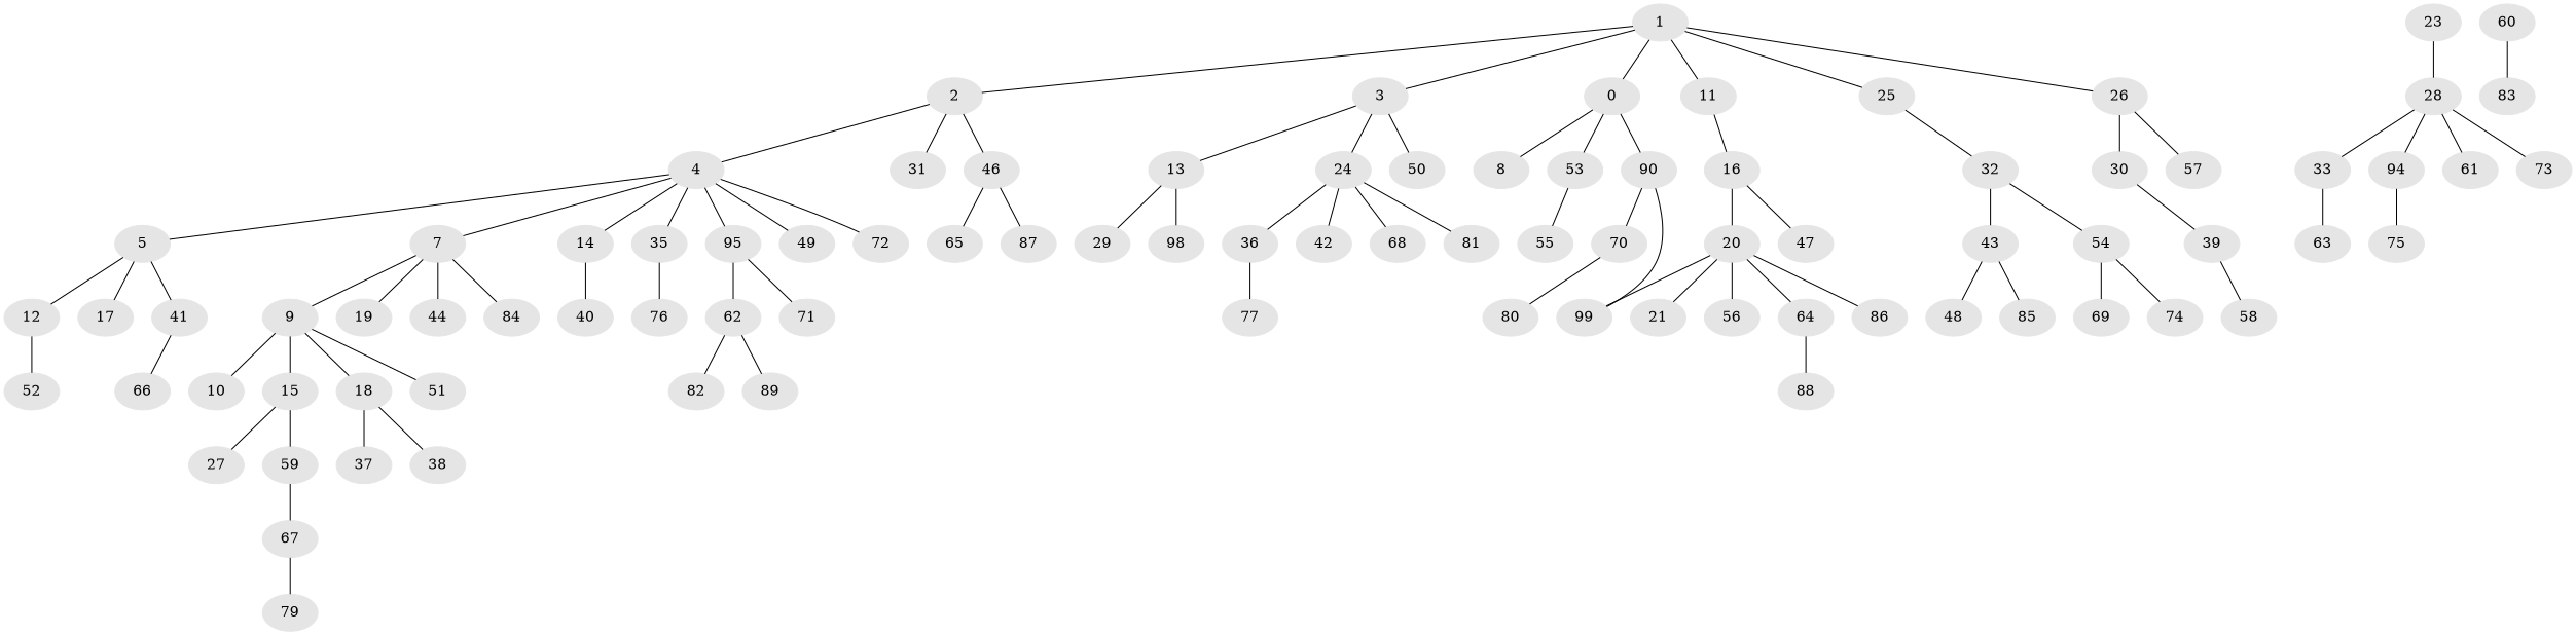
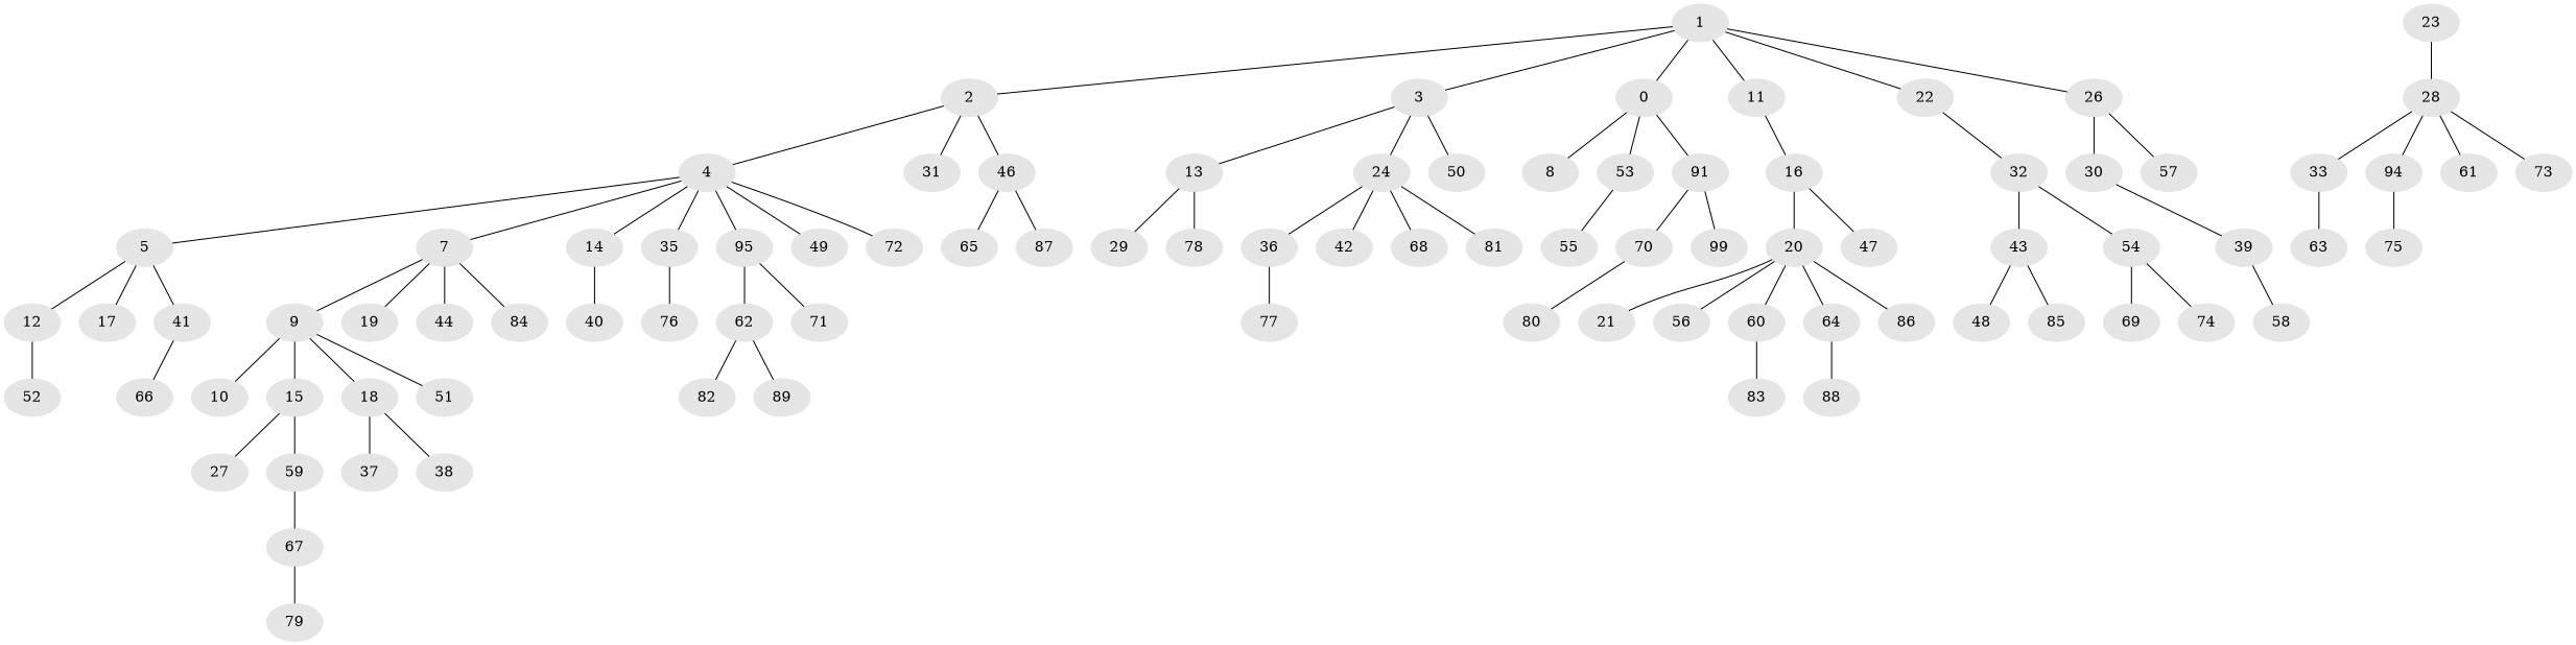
  graph {
    node [color=gray90 style=filled]
    1
    2
    3
    n4 [label=0]
    11
-   22 [label=25]
+   22
    26
    4
    31
    46
    13
    24
    50
    8
    53
-   90
+   90 [label=91]
    16
    32
    30
    57
    5
    7
    14
    35
    n25 [label=95]
    49
    72
    23
    28
    65
    87
    29
-   78 [label=98]
+   78
    36
    42
    68
    81
    12
    17
    41
    9
    19
    44
    84
    40
    76
    62
    71
    52
    66
    55
    70
    n53 [label=99]
    10
    15
    18
    51
    27
    59
    37
    38
    20
    47
    67
    21
    56
    60
    64
    86
    83
    88
    43
    54
    33
    n75 [label=94]
    61
    73
    77
    39
    63
    75
    58
    48
    85
    69
    74
    79
    82
    89
    80
    1 -- 2
    1 -- 3
    1 -- n4
    1 -- 11
    1 -- 22
    1 -- 26
    2 -- 4
    2 -- 31
    2 -- 46
    3 -- 13
    3 -- 24
    3 -- 50
    n4 -- 8
    n4 -- 53
    n4 -- 90
    11 -- 16
    22 -- 32
    26 -- 30
    26 -- 57
    4 -- 5
    4 -- 7
    4 -- 14
    4 -- 35
    4 -- n25
    4 -- 49
    4 -- 72
    46 -- 65
    46 -- 87
    13 -- 29
    13 -- 78
    24 -- 36
    24 -- 42
    24 -- 68
    24 -- 81
    53 -- 55
    90 -- 70
    90 -- n53
    16 -- 20
    16 -- 47
    32 -- 43
    32 -- 54
    30 -- 39
    5 -- 12
    5 -- 17
    5 -- 41
    7 -- 9
    7 -- 19
    7 -- 44
    7 -- 84
    14 -- 40
    35 -- 76
    n25 -- 62
    n25 -- 71
    23 -- 28
    28 -- 33
    28 -- n75
    28 -- 61
    28 -- 73
    36 -- 77
    12 -- 52
    41 -- 66
    9 -- 10
    9 -- 15
    9 -- 18
    9 -- 51
    62 -- 82
    62 -- 89
    70 -- 80
    15 -- 27
    15 -- 59
    18 -- 37
    18 -- 38
    59 -- 67
    20 -- 21
    20 -- 56
-   20 -- n53
+   20 -- 60
    20 -- 64
    20 -- 86
    67 -- 79
    60 -- 83
    64 -- 88
    43 -- 48
    43 -- 85
    54 -- 69
    54 -- 74
    33 -- 63
    n75 -- 75
    39 -- 58
  }
